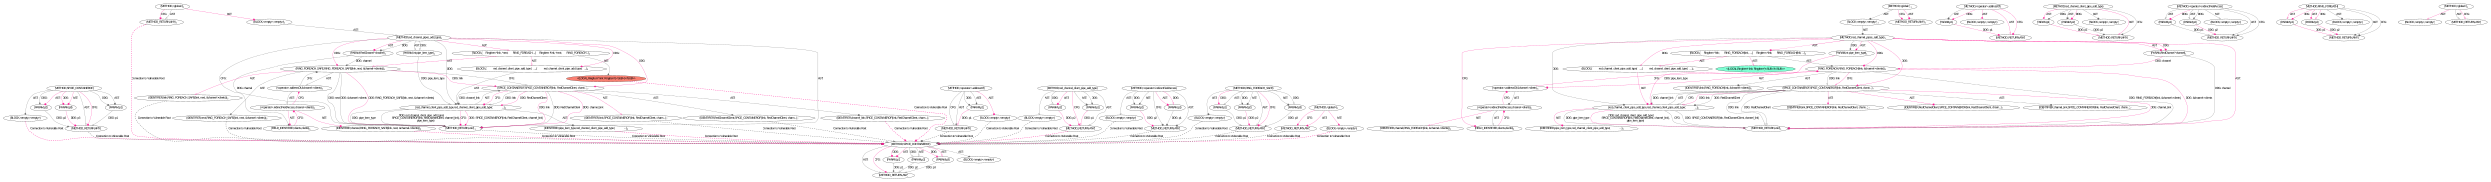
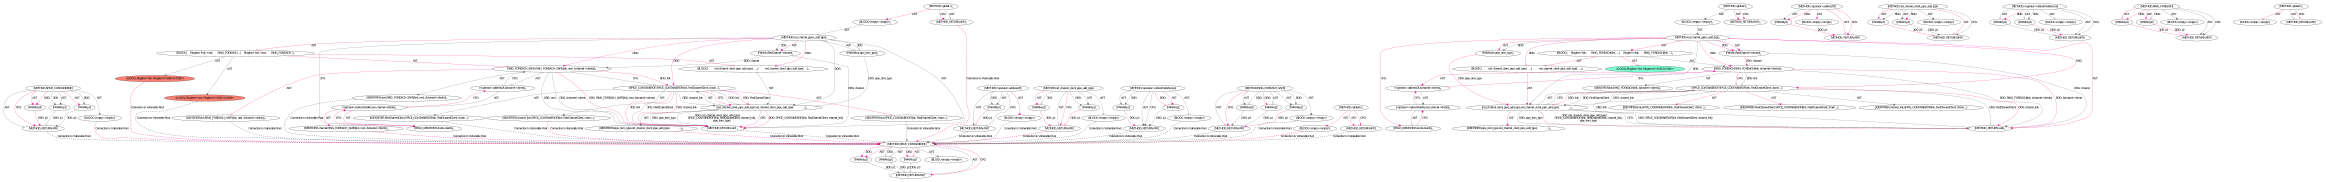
  digraph {
    fontname="Liberation Sans"
    node [fontname="Liberation Sans"]
    edge [arrowhead=onormal color=gray40 fontname="Liberation Sans"]
    n1 [label=<(METHOD,SPICE_CONTAINEROF)>]
    n2 [label=<(PARAM,p1)>]
    n3 [label=<(PARAM,p2)>]
    n4 [label=<(PARAM,p3)>]
    n5 [label=<(BLOCK,&lt;empty&gt;,&lt;empty&gt;)>]
    n6 [label=<(METHOD_RETURN,ANY)>]
    n7 [label=<(METHOD,&lt;global&gt;)<SUB>1</SUB>>]
    n8 [label=<(BLOCK,&lt;empty&gt;,&lt;empty&gt;)<SUB>1</SUB>>]
    n9 [label=<(METHOD_RETURN,ANY)<SUB>1</SUB>>]
    n10 [label=<(METHOD,red_channel_pipes_add_type)<SUB>1</SUB>>]
    n11 [label=<(PARAM,RedChannel *channel)<SUB>1</SUB>>]
    n12 [label=<(PARAM,int pipe_item_type)<SUB>1</SUB>>]
    n13 [label=<(BLOCK,{     RingItem *link;       RING_FOREACH(link, ...,{     RingItem *link;       RING_FOREACH(link, ...)<SUB>2</SUB>>]
    n14 [label=<(RING_FOREACH,RING_FOREACH(link, &amp;channel-&gt;clients))<SUB>5</SUB>>]
    n15 [label=<(FIELD_IDENTIFIER,clients,clients)<SUB>5</SUB>>]
    n16 [label=<(BLOCK,{          red_channel_client_pipe_add_type(   ...,{          red_channel_client_pipe_add_type(   ...)<SUB>5</SUB>>]
    n17 [label=<(red_channel_client_pipe_add_type,red_channel_client_pipe_add_type(              ...)<SUB>6</SUB>>]
    n18 [label=<(SPICE_CONTAINEROF,SPICE_CONTAINEROF(link, RedChannelClient, chann...)<SUB>7</SUB>>]
    n19 [label=<(METHOD_RETURN,void)<SUB>1</SUB>>]
    n20 [fillcolor=aquamarine label="<(LOCAL,RingItem* link: RingItem*)<SUB>3</SUB>>" style=filled]
    n21 [label=<(IDENTIFIER,link,RING_FOREACH(link, &amp;channel-&gt;clients))<SUB>5</SUB>>]
    n22 [label=<(&lt;operator&gt;.addressOf,&amp;channel-&gt;clients)<SUB>5</SUB>>]
    n23 [label=<(&lt;operator&gt;.indirectFieldAccess,channel-&gt;clients)<SUB>5</SUB>>]
    n24 [label=<(IDENTIFIER,pipe_item_type,red_channel_client_pipe_add_type(              ...)<SUB>8</SUB>>]
    n25 [label=<(IDENTIFIER,link,SPICE_CONTAINEROF(link, RedChannelClient, chann...)<SUB>7</SUB>>]
    n26 [label=<(IDENTIFIER,RedChannelClient,SPICE_CONTAINEROF(link, RedChannelClient, chann...)<SUB>7</SUB>>]
    n27 [label=<(IDENTIFIER,channel_link,SPICE_CONTAINEROF(link, RedChannelClient, chann...)<SUB>7</SUB>>]
-   n28 [label=<(IDENTIFIER,channel,RING_FOREACH(link, &amp;channel-&gt;clients))<SUB>5</SUB>>]
    n29 [label=<(METHOD,&lt;operator&gt;.addressOf)>]
    n30 [label=<(PARAM,p1)>]
    n31 [label=<(BLOCK,&lt;empty&gt;,&lt;empty&gt;)>]
    n32 [label=<(METHOD_RETURN,ANY)>]
    n33 [label=<(METHOD,red_channel_client_pipe_add_type)>]
    n34 [label=<(PARAM,p1)>]
    n35 [label=<(PARAM,p2)>]
    n36 [label=<(BLOCK,&lt;empty&gt;,&lt;empty&gt;)>]
    n37 [label=<(METHOD_RETURN,ANY)>]
    n38 [label=<(METHOD,&lt;operator&gt;.indirectFieldAccess)>]
    n39 [label=<(PARAM,p1)>]
    n40 [label=<(PARAM,p2)>]
    n41 [label=<(BLOCK,&lt;empty&gt;,&lt;empty&gt;)>]
    n42 [label=<(METHOD_RETURN,ANY)>]
    n43 [label=<(METHOD,RING_FOREACH)>]
    n44 [label=<(PARAM,p1)>]
    n45 [label=<(PARAM,p2)>]
    n46 [label=<(BLOCK,&lt;empty&gt;,&lt;empty&gt;)>]
    n47 [label=<(METHOD_RETURN,ANY)>]
    n48 [label=<(METHOD,&lt;global&gt;)<SUB>1</SUB>>]
    n49 [label=<(BLOCK,&lt;empty&gt;,&lt;empty&gt;)>]
    n50 [label=<(METHOD_RETURN,ANY)>]
    n51 [label=<(METHOD,SPICE_CONTAINEROF)>]
    n52 [label=<(PARAM,p1)>]
    n53 [label=<(PARAM,p2)>]
    n54 [label=<(PARAM,p3)>]
    n55 [label=<(BLOCK,&lt;empty&gt;,&lt;empty&gt;)>]
    n56 [label=<(METHOD_RETURN,ANY)>]
    n57 [label=<(METHOD,&lt;global&gt;)<SUB>1</SUB>>]
    n58 [label=<(BLOCK,&lt;empty&gt;,&lt;empty&gt;)<SUB>1</SUB>>]
    n59 [label=<(METHOD_RETURN,ANY)<SUB>1</SUB>>]
    n60 [label=<(METHOD,red_channel_pipes_add_type)<SUB>1</SUB>>]
    n61 [label=<(PARAM,RedChannel *channel)<SUB>1</SUB>>]
    n62 [label=<(PARAM,int pipe_item_type)<SUB>1</SUB>>]
    n63 [label=<(BLOCK,{     RingItem *link, *next;       RING_FOREACH...,{     RingItem *link, *next;       RING_FOREACH...)<SUB>2</SUB>>]
    n64 [label=<(RING_FOREACH_SAFE,RING_FOREACH_SAFE(link, next, &amp;channel-&gt;clients))<SUB>5</SUB>>]
    n65 [label=<(FIELD_IDENTIFIER,clients,clients)<SUB>5</SUB>>]
    n66 [label=<(BLOCK,{          red_channel_client_pipe_add_type(   ...,{          red_channel_client_pipe_add_type(   ...)<SUB>5</SUB>>]
    n67 [label=<(red_channel_client_pipe_add_type,red_channel_client_pipe_add_type(              ...)<SUB>6</SUB>>]
    n68 [label=<(SPICE_CONTAINEROF,SPICE_CONTAINEROF(link, RedChannelClient, chann...)<SUB>7</SUB>>]
    n69 [label=<(METHOD_RETURN,void)<SUB>1</SUB>>]
    n70 [fillcolor=salmon label="<(LOCAL,RingItem* link: RingItem*)<SUB>3</SUB>>" style=filled]
+   n71 [fillcolor=salmon label="<(LOCAL,RingItem* next: RingItem*)<SUB>3</SUB>>" style=filled]
    n72 [label=<(IDENTIFIER,link,RING_FOREACH_SAFE(link, next, &amp;channel-&gt;clients))<SUB>5</SUB>>]
    n73 [label=<(IDENTIFIER,next,RING_FOREACH_SAFE(link, next, &amp;channel-&gt;clients))<SUB>5</SUB>>]
    n74 [label=<(&lt;operator&gt;.addressOf,&amp;channel-&gt;clients)<SUB>5</SUB>>]
    n75 [label=<(&lt;operator&gt;.indirectFieldAccess,channel-&gt;clients)<SUB>5</SUB>>]
    n76 [label=<(IDENTIFIER,pipe_item_type,red_channel_client_pipe_add_type(              ...)<SUB>8</SUB>>]
    n77 [label=<(IDENTIFIER,link,SPICE_CONTAINEROF(link, RedChannelClient, chann...)<SUB>7</SUB>>]
    n78 [label=<(IDENTIFIER,RedChannelClient,SPICE_CONTAINEROF(link, RedChannelClient, chann...)<SUB>7</SUB>>]
    n79 [label=<(IDENTIFIER,channel_link,SPICE_CONTAINEROF(link, RedChannelClient, chann...)<SUB>7</SUB>>]
    n80 [label=<(IDENTIFIER,channel,RING_FOREACH_SAFE(link, next, &amp;channel-&gt;clients))<SUB>5</SUB>>]
    n81 [label=<(METHOD,&lt;operator&gt;.addressOf)>]
    n82 [label=<(PARAM,p1)>]
    n83 [label=<(BLOCK,&lt;empty&gt;,&lt;empty&gt;)>]
    n84 [label=<(METHOD_RETURN,ANY)>]
    n85 [label=<(METHOD,red_channel_client_pipe_add_type)>]
    n86 [label=<(PARAM,p1)>]
    n87 [label=<(PARAM,p2)>]
    n88 [label=<(BLOCK,&lt;empty&gt;,&lt;empty&gt;)>]
    n89 [label=<(METHOD_RETURN,ANY)>]
    n90 [label=<(METHOD,&lt;operator&gt;.indirectFieldAccess)>]
    n91 [label=<(PARAM,p1)>]
    n92 [label=<(PARAM,p2)>]
    n93 [label=<(BLOCK,&lt;empty&gt;,&lt;empty&gt;)>]
    n94 [label=<(METHOD_RETURN,ANY)>]
    n95 [label=<(METHOD,RING_FOREACH_SAFE)>]
    n96 [label=<(PARAM,p1)>]
    n97 [label=<(PARAM,p2)>]
    n98 [label=<(PARAM,p3)>]
    n99 [label=<(BLOCK,&lt;empty&gt;,&lt;empty&gt;)>]
    n100 [label=<(METHOD_RETURN,ANY)>]
    n101 [label=<(METHOD,&lt;global&gt;)<SUB>1</SUB>>]
    n102 [label=<(BLOCK,&lt;empty&gt;,&lt;empty&gt;)>]
    n103 [label=<(METHOD_RETURN,ANY)>]
    n1 -> n2 [arrowhead=box color=deeppink label="AST: "]
    n1 -> n2 [arrowhead=box color=deeppink label="DDG: "]
    n1 -> n3 [label="AST: "]
    n1 -> n3 [label="DDG: "]
    n1 -> n4 [color=deeppink label="AST: "]
    n1 -> n4 [arrowhead=diamond color=deeppink label="DDG: "]
    n1 -> n5 [arrowhead=diamond label="AST: "]
    n1 -> n6 [label="AST: "]
    n1 -> n6 [arrowhead=diamond color=deeppink label="CFG: "]
    n2 -> n6 [arrowhead=diamond label="DDG: p1"]
    n3 -> n6 [label="DDG: p2"]
    n4 -> n6 [label="DDG: p3"]
    n7 -> n8 [arrowhead=box label="AST: "]
    n7 -> n9 [arrowhead=box color=deeppink label="AST: "]
    n7 -> n9 [arrowhead=diamond color=deeppink label="CFG: "]
    n8 -> n10 [arrowhead=box label="AST: "]
    n10 -> n11 [arrowhead=box color=deeppink label="AST: "]
    n10 -> n11 [arrowhead=box color=deeppink label="DDG: "]
    n10 -> n12 [arrowhead=diamond color=deeppink label="AST: "]
    n10 -> n12 [arrowhead=diamond label="DDG: "]
    n10 -> n13 [arrowhead=box color=deeppink label="AST: "]
    n10 -> n14 [arrowhead=box color=deeppink label="DDG: "]
    n10 -> n15 [arrowhead=box color=deeppink label="CFG: "]
    n10 -> n16 [color=deeppink label="DDG: "]
    n10 -> n17 [arrowhead=box label="DDG: "]
    n10 -> n18 [arrowhead=diamond color=deeppink label="DDG: "]
    n10 -> n19 [arrowhead=box color=deeppink label="AST: "]
    n11 -> n14 [arrowhead=diamond color=deeppink label="DDG: channel"]
    n11 -> n19 [label="DDG: channel"]
    n12 -> n17 [arrowhead=box color=deeppink label="DDG: pipe_item_type"]
    n13 -> n14 [arrowhead=diamond label="AST: "]
    n13 -> n16 [color=deeppink label="AST: "]
    n13 -> n20 [color=deeppink label="AST: "]
    n14 -> n18 [color=deeppink label="CFG: "]
    n14 -> n18 [label="DDG: link"]
    n14 -> n19 [color=deeppink label="DDG: &amp;channel-&gt;clients"]
    n14 -> n19 [arrowhead=box label="DDG: RING_FOREACH(link, &amp;channel-&gt;clients)"]
    n14 -> n21 [arrowhead=box label="AST: "]
    n14 -> n22 [arrowhead=box color=deeppink label="AST: "]
    n15 -> n23 [arrowhead=box color=deeppink label="CFG: "]
    n16 -> n17 [arrowhead=box color=deeppink label="AST: "]
    n17 -> n18 [label="AST: "]
    n17 -> n19 [label="CFG: "]
    n17 -> n19 [label="DDG: SPICE_CONTAINEROF(link, RedChannelClient, channel_link)"]
    n17 -> n19 [arrowhead=diamond label="DDG: pipe_item_type"]
    n17 -> n19 [color=deeppink label="DDG: red_channel_client_pipe_add_type(\n             SPICE_CONTAINEROF(link, RedChannelClient, channel_link),\n             pipe_item_type)"]
    n17 -> n24 [arrowhead=box color=deeppink label="AST: "]
    n18 -> n17 [label="CFG: "]
    n18 -> n17 [color=deeppink label="DDG: link"]
    n18 -> n17 [arrowhead=box label="DDG: RedChannelClient"]
    n18 -> n17 [label="DDG: channel_link"]
    n18 -> n19 [label="DDG: link"]
    n18 -> n19 [label="DDG: RedChannelClient"]
    n18 -> n19 [arrowhead=diamond color=deeppink label="DDG: channel_link"]
    n18 -> n25 [arrowhead=diamond color=deeppink label="AST: "]
    n18 -> n26 [arrowhead=box color=deeppink label="AST: "]
    n18 -> n27 [arrowhead=box label="AST: "]
    n22 -> n14 [arrowhead=box color=deeppink label="CFG: "]
    n22 -> n23 [arrowhead=box label="AST: "]
    n23 -> n15 [label="AST: "]
    n23 -> n22 [arrowhead=box color=deeppink label="CFG: "]
-   n23 -> n28 [color=deeppink label="AST: "]
    n29 -> n30 [arrowhead=box label="AST: "]
    n29 -> n30 [arrowhead=diamond color=deeppink label="DDG: "]
    n29 -> n31 [arrowhead=diamond color=deeppink label="AST: "]
    n29 -> n32 [color=deeppink label="AST: "]
    n29 -> n32 [arrowhead=box color=deeppink label="CFG: "]
    n30 -> n32 [arrowhead=box color=deeppink label="DDG: p1"]
    n33 -> n34 [arrowhead=diamond color=deeppink label="AST: "]
    n33 -> n34 [arrowhead=diamond label="DDG: "]
    n33 -> n35 [arrowhead=box label="AST: "]
    n33 -> n35 [arrowhead=box color=deeppink label="DDG: "]
    n33 -> n36 [arrowhead=box label="AST: "]
    n33 -> n37 [color=deeppink label="AST: "]
    n33 -> n37 [arrowhead=diamond label="CFG: "]
    n34 -> n37 [color=deeppink label="DDG: p1"]
    n35 -> n37 [arrowhead=diamond label="DDG: p2"]
    n38 -> n39 [label="AST: "]
    n38 -> n39 [arrowhead=box color=deeppink label="DDG: "]
    n38 -> n40 [label="AST: "]
    n38 -> n40 [arrowhead=diamond label="DDG: "]
    n38 -> n41 [label="AST: "]
    n38 -> n42 [arrowhead=diamond label="AST: "]
    n38 -> n42 [arrowhead=diamond label="CFG: "]
    n39 -> n42 [label="DDG: p1"]
    n40 -> n42 [arrowhead=diamond color=deeppink label="DDG: p2"]
    n43 -> n44 [color=deeppink label="AST: "]
    n43 -> n44 [arrowhead=diamond color=deeppink label="DDG: "]
    n43 -> n45 [arrowhead=diamond color=deeppink label="AST: "]
    n43 -> n45 [color=deeppink label="DDG: "]
    n43 -> n46 [arrowhead=box label="AST: "]
    n43 -> n47 [arrowhead=diamond label="AST: "]
    n43 -> n47 [arrowhead=box label="CFG: "]
    n44 -> n47 [color=deeppink label="DDG: p1"]
    n45 -> n47 [arrowhead=diamond color=deeppink label="DDG: p2"]
    n48 -> n49 [color=deeppink label="AST: "]
    n48 -> n50 [label="AST: "]
    n48 -> n50 [color=deeppink label="CFG: "]
    n51 -> n52 [arrowhead=box label="AST: "]
    n51 -> n52 [arrowhead=box label="DDG: "]
    n51 -> n53 [arrowhead=box color=deeppink label="AST: "]
    n51 -> n53 [arrowhead=diamond label="DDG: "]
    n51 -> n54 [arrowhead=box color=deeppink label="AST: "]
    n51 -> n54 [arrowhead=box color=deeppink label="DDG: "]
    n51 -> n55 [arrowhead=diamond label="AST: "]
    n51 -> n56 [label="AST: "]
    n51 -> n56 [arrowhead=box color=deeppink label="CFG: "]
    n52 -> n56 [label="DDG: p1"]
    n53 -> n56 [arrowhead=diamond label="DDG: p2"]
    n54 -> n56 [arrowhead=box color=deeppink label="DDG: p3"]
    n55 -> n1 [color=deeppink label="Connection to Vulnerable Root" penwidth=2.0 style=dashed]
    n56 -> n1 [arrowhead=diamond label="Connection to Vulnerable Root" penwidth=2.0 style=dashed]
    n57 -> n58 [arrowhead=box color=deeppink label="AST: "]
    n57 -> n59 [label="AST: "]
    n57 -> n59 [arrowhead=box color=deeppink label="CFG: "]
    n58 -> n60 [label="AST: "]
    n59 -> n1 [color=deeppink label="Connection to Vulnerable Root" penwidth=2.0 style=dashed]
    n60 -> n61 [arrowhead=box color=deeppink label="AST: "]
    n60 -> n61 [arrowhead=box label="DDG: "]
    n60 -> n62 [label="AST: "]
    n60 -> n62 [label="DDG: "]
    n60 -> n63 [color=deeppink label="AST: "]
    n60 -> n64 [arrowhead=diamond color=deeppink label="DDG: "]
    n60 -> n65 [arrowhead=box label="CFG: "]
    n60 -> n66 [arrowhead=diamond color=deeppink label="DDG: "]
    n60 -> n67 [arrowhead=box label="DDG: "]
    n60 -> n68 [arrowhead=diamond color=deeppink label="DDG: "]
    n60 -> n69 [arrowhead=diamond label="AST: "]
    n61 -> n64 [arrowhead=diamond label="DDG: channel"]
    n61 -> n69 [label="DDG: channel"]
    n62 -> n67 [label="DDG: pipe_item_type"]
    n63 -> n64 [color=deeppink label="AST: "]
    n63 -> n66 [color=deeppink label="AST: "]
    n63 -> n70 [arrowhead=diamond label="AST: "]
+   n63 -> n71 [arrowhead=box label="AST: "]
    n64 -> n68 [label="CFG: "]
    n64 -> n68 [arrowhead=diamond color=deeppink label="DDG: link"]
    n64 -> n69 [arrowhead=diamond label="DDG: next"]
    n64 -> n69 [label="DDG: &amp;channel-&gt;clients"]
    n64 -> n69 [color=deeppink label="DDG: RING_FOREACH_SAFE(link, next, &amp;channel-&gt;clients)"]
    n64 -> n72 [color=deeppink label="AST: "]
    n64 -> n73 [arrowhead=diamond label="AST: "]
    n64 -> n74 [label="AST: "]
    n65 -> n75 [arrowhead=box color=deeppink label="CFG: "]
    n66 -> n67 [arrowhead=diamond label="AST: "]
    n67 -> n68 [arrowhead=diamond label="AST: "]
    n67 -> n69 [arrowhead=box color=deeppink label="CFG: "]
    n67 -> n69 [arrowhead=diamond color=deeppink label="DDG: SPICE_CONTAINEROF(link, RedChannelClient, channel_link)"]
    n67 -> n69 [label="DDG: pipe_item_type"]
    n67 -> n69 [label="DDG: red_channel_client_pipe_add_type(\n             SPICE_CONTAINEROF(link, RedChannelClient, channel_link),\n             pipe_item_type)"]
    n67 -> n76 [arrowhead=box label="AST: "]
    n68 -> n67 [arrowhead=box color=deeppink label="CFG: "]
    n68 -> n67 [label="DDG: link"]
    n68 -> n67 [arrowhead=diamond color=deeppink label="DDG: RedChannelClient"]
    n68 -> n67 [arrowhead=box label="DDG: channel_link"]
    n68 -> n69 [arrowhead=diamond color=deeppink label="DDG: link"]
    n68 -> n69 [arrowhead=box label="DDG: RedChannelClient"]
    n68 -> n69 [arrowhead=diamond color=deeppink label="DDG: channel_link"]
    n68 -> n77 [color=deeppink label="AST: "]
    n68 -> n78 [arrowhead=diamond label="AST: "]
    n68 -> n79 [arrowhead=box label="AST: "]
    n69 -> n1 [label="Connection to Vulnerable Root" penwidth=2.0 style=dashed]
    n70 -> n1 [arrowhead=box color=deeppink label="Connection to Vulnerable Root" penwidth=2.0 style=dashed]
+   n71 -> n1 [label="Connection to Vulnerable Root" penwidth=2.0 style=dashed]
    n72 -> n1 [label="Connection to Vulnerable Root" penwidth=2.0 style=dashed]
    n73 -> n1 [arrowhead=diamond label="Connection to Vulnerable Root" penwidth=2.0 style=dashed]
    n74 -> n64 [arrowhead=box label="CFG: "]
    n74 -> n75 [label="AST: "]
    n75 -> n65 [arrowhead=diamond color=deeppink label="AST: "]
    n75 -> n74 [arrowhead=diamond color=deeppink label="CFG: "]
    n75 -> n80 [arrowhead=box color=deeppink label="AST: "]
    n76 -> n1 [color=deeppink label="Connection to Vulnerable Root" penwidth=2.0 style=dashed]
    n77 -> n1 [label="Connection to Vulnerable Root" penwidth=2.0 style=dashed]
    n78 -> n1 [label="Connection to Vulnerable Root" penwidth=2.0 style=dashed]
    n79 -> n1 [arrowhead=diamond color=deeppink label="Connection to Vulnerable Root" penwidth=2.0 style=dashed]
    n80 -> n1 [arrowhead=box color=deeppink label="Connection to Vulnerable Root" penwidth=2.0 style=dashed]
    n81 -> n82 [arrowhead=diamond label="AST: "]
    n81 -> n82 [arrowhead=diamond label="DDG: "]
    n81 -> n83 [arrowhead=box color=deeppink label="AST: "]
    n81 -> n84 [arrowhead=diamond label="AST: "]
    n81 -> n84 [label="CFG: "]
    n82 -> n84 [color=deeppink label="DDG: p1"]
    n83 -> n1 [arrowhead=box label="Connection to Vulnerable Root" penwidth=2.0 style=dashed]
    n84 -> n1 [arrowhead=box label="Connection to Vulnerable Root" penwidth=2.0 style=dashed]
    n85 -> n86 [arrowhead=box label="AST: "]
    n85 -> n86 [arrowhead=diamond label="DDG: "]
    n85 -> n87 [arrowhead=box color=deeppink label="AST: "]
    n85 -> n87 [label="DDG: "]
    n85 -> n88 [label="AST: "]
    n85 -> n89 [label="AST: "]
    n85 -> n89 [arrowhead=diamond color=deeppink label="CFG: "]
    n86 -> n89 [color=deeppink label="DDG: p1"]
    n87 -> n89 [arrowhead=diamond color=deeppink label="DDG: p2"]
    n88 -> n1 [label="Connection to Vulnerable Root" penwidth=2.0 style=dashed]
    n89 -> n1 [color=deeppink label="Connection to Vulnerable Root" penwidth=2.0 style=dashed]
    n90 -> n91 [arrowhead=box color=deeppink label="AST: "]
    n90 -> n91 [color=deeppink label="DDG: "]
    n90 -> n92 [arrowhead=diamond label="AST: "]
    n90 -> n92 [arrowhead=diamond label="DDG: "]
    n90 -> n93 [label="AST: "]
    n90 -> n94 [arrowhead=box label="AST: "]
    n90 -> n94 [arrowhead=box label="CFG: "]
    n91 -> n94 [arrowhead=box label="DDG: p1"]
    n92 -> n94 [arrowhead=diamond color=deeppink label="DDG: p2"]
    n93 -> n1 [arrowhead=diamond label="Connection to Vulnerable Root" penwidth=2.0 style=dashed]
    n94 -> n1 [arrowhead=diamond label="Connection to Vulnerable Root" penwidth=2.0 style=dashed]
    n95 -> n96 [label="AST: "]
    n95 -> n96 [arrowhead=diamond color=deeppink label="DDG: "]
    n95 -> n97 [arrowhead=box label="AST: "]
    n95 -> n97 [arrowhead=diamond label="DDG: "]
    n95 -> n98 [arrowhead=box label="AST: "]
    n95 -> n98 [label="DDG: "]
    n95 -> n99 [arrowhead=box label="AST: "]
    n95 -> n100 [label="AST: "]
    n95 -> n100 [arrowhead=box color=deeppink label="CFG: "]
    n96 -> n100 [label="DDG: p1"]
    n97 -> n100 [arrowhead=diamond color=deeppink label="DDG: p2"]
    n98 -> n100 [arrowhead=diamond label="DDG: p3"]
    n99 -> n1 [arrowhead=box label="Connection to Vulnerable Root" penwidth=2.0 style=dashed]
    n100 -> n1 [arrowhead=box label="Connection to Vulnerable Root" penwidth=2.0 style=dashed]
    n101 -> n102 [arrowhead=diamond color=deeppink label="AST: "]
    n101 -> n103 [arrowhead=diamond color=deeppink label="AST: "]
    n101 -> n103 [arrowhead=diamond color=deeppink label="CFG: "]
    n102 -> n1 [arrowhead=diamond color=deeppink label="Connection to Vulnerable Root" penwidth=2.0 style=dashed]
    n103 -> n1 [label="Connection to Vulnerable Root" penwidth=2.0 style=dashed]
  }
